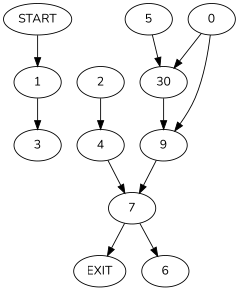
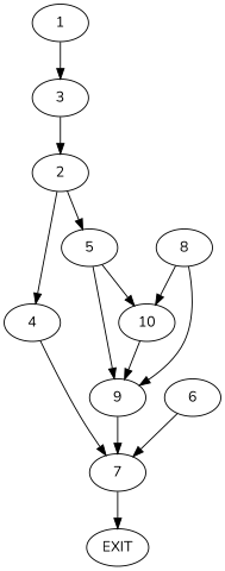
  digraph {
    fontname=Nunito
    node [fontname=Nunito]
    edge [fontname=Nunito]
-   n1 [label=START]
    1
    3
    n4 [label=EXIT]
    2
    4
    5
    7
    9
-   10 [label=30]
+   10
    6
-   8 [label=0]
-   n1 -> 1
+   8
    1 -> 3
+   3 -> 2
    2 -> 4
+   2 -> 5
    4 -> 7
+   5 -> 9
    5 -> 10
    7 -> n4
    9 -> 7
    10 -> 9
-   7 -> 6
+   6 -> 7
    8 -> 9
    8 -> 10
  }
